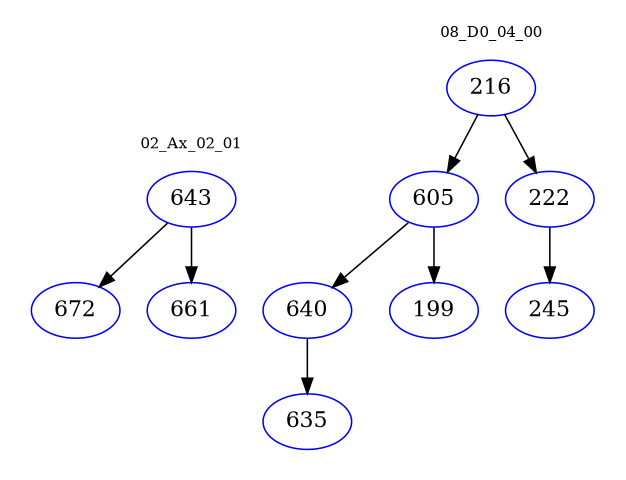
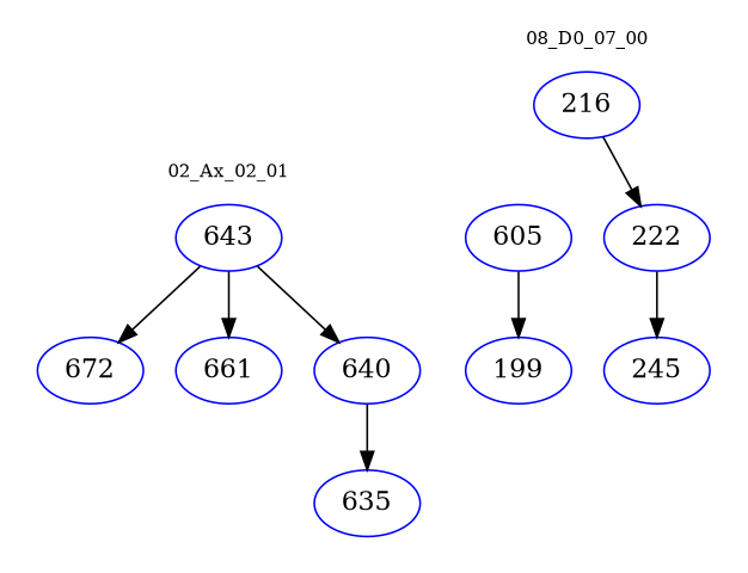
  digraph {
    node [color=blue]
    edge [color=black]
    n1 [label=643]
    n2 [label=640]
    n3 [label=672]
    n4 [label=635]
    n5 [label=661]
    n6 [label=216]
    n7 [label=605]
    n8 [label=222]
    n9 [label=199]
    n10 [label=245]
    subgraph cluster_1 {
      color=white
      fontsize=10
      label="02_Ax_02_01"
      n1
      n2
      n3
      n4
      n5
    }
    subgraph cluster_2 {
      color=white
      fontsize=10
-     label="08_D0_04_00"
+     label="08_D0_07_00"
      n6
      n7
      n8
      n9
      n10
    }
-   n7 -> n2
+   n1 -> n2
    n1 -> n3
    n1 -> n5
    n2 -> n4
-   n6 -> n7
    n6 -> n8
    n7 -> n9
    n8 -> n10
  }
